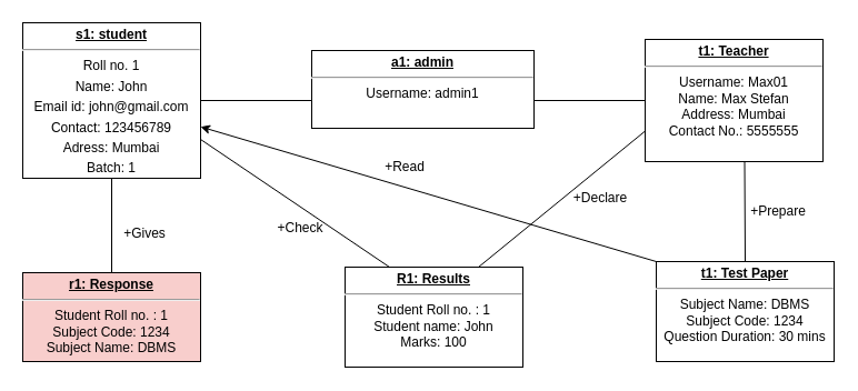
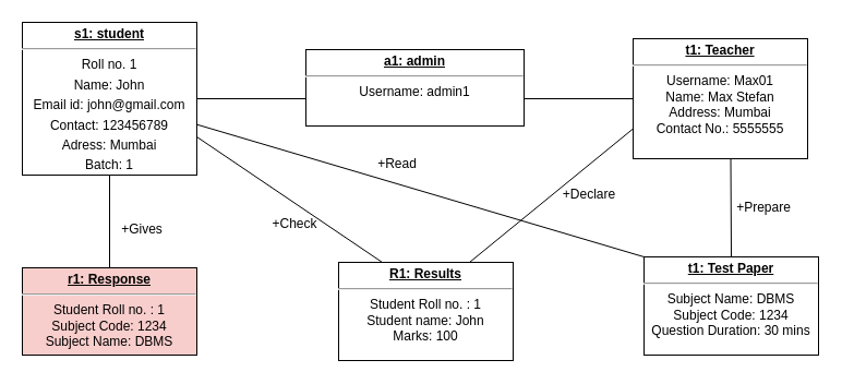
  <mxCell id="0" />
  <mxCell id="1" parent="0" />
  <mxCell id="2" value="&lt;p style=&quot;margin: 0px ; margin-top: 4px ; text-align: center ; text-decoration: underline&quot;&gt;&lt;b&gt;s1: student&lt;/b&gt;&lt;/p&gt;&lt;hr&gt;&lt;p style=&quot;margin: 4px 0px 0px ; text-align: center&quot;&gt;Roll no. 1&lt;/p&gt;&lt;p style=&quot;margin: 4px 0px 0px ; text-align: center&quot;&gt;Name: John&lt;/p&gt;&lt;p style=&quot;margin: 4px 0px 0px ; text-align: center&quot;&gt;Email id: john@gmail.com&lt;/p&gt;&lt;p style=&quot;margin: 4px 0px 0px ; text-align: center&quot;&gt;Contact: 123456789&lt;/p&gt;&lt;p style=&quot;margin: 4px 0px 0px ; text-align: center&quot;&gt;Adress: Mumbai&lt;/p&gt;&lt;p style=&quot;margin: 4px 0px 0px ; text-align: center&quot;&gt;Batch: 1&lt;/p&gt;&lt;p style=&quot;margin: 0px ; margin-top: 4px ; text-align: center ; text-decoration: underline&quot;&gt;&lt;br&gt;&lt;/p&gt;" style="verticalAlign=top;align=left;overflow=fill;fontSize=12;fontFamily=Helvetica;html=1;" parent="1" vertex="1"><mxGeometry x="20" y="20" width="160" height="140" as="geometry" /></mxCell>
  <mxCell id="3" value="&lt;p style=&quot;margin: 4px 0px 0px ; text-decoration: underline&quot;&gt;&lt;b&gt;a1: admin&lt;/b&gt;&lt;/p&gt;&lt;hr&gt;Username: admin1&lt;br&gt;" style="verticalAlign=top;align=center;overflow=fill;fontSize=12;fontFamily=Helvetica;html=1;" parent="1" vertex="1"><mxGeometry x="280" y="45" width="200" height="70" as="geometry" /></mxCell>
  <mxCell id="4" style="edgeStyle=orthogonalEdgeStyle;rounded=0;orthogonalLoop=1;jettySize=auto;html=1;exitX=0.5;exitY=1;exitDx=0;exitDy=0;" parent="1" source="3" target="3" edge="1"><mxGeometry relative="1" as="geometry" /></mxCell>
  <mxCell id="5" value="&lt;p style=&quot;margin: 0px ; margin-top: 4px ; text-align: center ; text-decoration: underline&quot;&gt;&lt;b&gt;t1: Teacher&lt;/b&gt;&lt;/p&gt;&lt;hr style=&quot;text-align: center&quot;&gt;&lt;div style=&quot;text-align: center&quot;&gt;&lt;span&gt;Username: Max01&lt;/span&gt;&lt;/div&gt;&lt;div style=&quot;text-align: center&quot;&gt;&lt;span&gt;Name: Max Stefan&lt;/span&gt;&lt;/div&gt;&lt;div style=&quot;text-align: center&quot;&gt;&lt;span&gt;Address: Mumbai&lt;/span&gt;&lt;/div&gt;&lt;div style=&quot;text-align: center&quot;&gt;&lt;span&gt;Contact No.: 5555555&lt;/span&gt;&lt;/div&gt;&lt;div style=&quot;text-align: center&quot;&gt;&lt;span&gt;&lt;br&gt;&lt;/span&gt;&lt;/div&gt;&lt;div style=&quot;text-align: center&quot;&gt;&lt;span&gt;&lt;br&gt;&lt;/span&gt;&lt;/div&gt;" style="verticalAlign=top;align=left;overflow=fill;fontSize=12;fontFamily=Helvetica;html=1;" parent="1" vertex="1"><mxGeometry x="580" y="35" width="160" height="110" as="geometry" /></mxCell>
  <mxCell id="6" value="" style="line;strokeWidth=1;fillColor=none;align=left;verticalAlign=middle;spacingTop=-1;spacingLeft=3;spacingRight=3;rotatable=0;labelPosition=right;points=[];portConstraint=eastwest;" parent="1" vertex="1"><mxGeometry x="180" y="86" width="100" height="8" as="geometry" /></mxCell>
  <mxCell id="7" value="" style="line;strokeWidth=1;fillColor=none;align=left;verticalAlign=middle;spacingTop=-1;spacingLeft=3;spacingRight=3;rotatable=0;labelPosition=right;points=[];portConstraint=eastwest;" parent="1" vertex="1"><mxGeometry x="480" y="86" width="100" height="8" as="geometry" /></mxCell>
  <mxCell id="8" value="&lt;p style=&quot;margin: 0px ; margin-top: 4px ; text-align: center ; text-decoration: underline&quot;&gt;&lt;b&gt;t1: Test Paper&lt;/b&gt;&lt;/p&gt;&lt;hr&gt;&lt;div style=&quot;text-align: center&quot;&gt;&lt;span&gt;Subject Name: DBMS&lt;/span&gt;&lt;/div&gt;&lt;div style=&quot;text-align: center&quot;&gt;&lt;span&gt;Subject Code: 1234&lt;/span&gt;&lt;/div&gt;&lt;div style=&quot;text-align: center&quot;&gt;&lt;span&gt;Question Duration: 30 mins&lt;/span&gt;&lt;/div&gt;" style="verticalAlign=top;align=left;overflow=fill;fontSize=12;fontFamily=Helvetica;html=1;" parent="1" vertex="1"><mxGeometry x="590" y="235" width="160" height="90" as="geometry" /></mxCell>
  <mxCell id="9" value="&lt;p style=&quot;margin: 0px ; margin-top: 4px ; text-align: center ; text-decoration: underline&quot;&gt;&lt;b&gt;r1: Response&lt;/b&gt;&lt;/p&gt;&lt;hr style=&quot;text-align: center&quot;&gt;&lt;div style=&quot;text-align: center&quot;&gt;&lt;span&gt;Student Roll no. : 1&lt;/span&gt;&lt;/div&gt;&lt;div style=&quot;text-align: center&quot;&gt;&lt;span&gt;Subject Code: 1234&lt;/span&gt;&lt;/div&gt;&lt;div style=&quot;text-align: center&quot;&gt;&lt;span&gt;Subject Name: DBMS&lt;/span&gt;&lt;/div&gt;&lt;div style=&quot;text-align: center&quot;&gt;&lt;span&gt;&lt;br&gt;&lt;/span&gt;&lt;/div&gt;" style="verticalAlign=top;align=left;overflow=fill;fontSize=12;fontFamily=Helvetica;html=1;fillColor=#f8cecc;" parent="1" vertex="1"><mxGeometry x="20" y="245" width="160" height="80" as="geometry" /></mxCell>
  <mxCell id="10" value="&lt;p style=&quot;margin: 0px ; margin-top: 4px ; text-align: center ; text-decoration: underline&quot;&gt;&lt;b&gt;R1: Results&lt;/b&gt;&lt;/p&gt;&lt;hr style=&quot;text-align: center&quot;&gt;&lt;div style=&quot;text-align: center&quot;&gt;&lt;span&gt;Student Roll no. : 1&lt;/span&gt;&lt;/div&gt;&lt;div style=&quot;text-align: center&quot;&gt;&lt;span&gt;Student name: John&lt;/span&gt;&lt;/div&gt;&lt;div style=&quot;text-align: center&quot;&gt;&lt;span&gt;Marks: 100&lt;/span&gt;&lt;/div&gt;" style="verticalAlign=top;align=left;overflow=fill;fontSize=12;fontFamily=Helvetica;html=1;" parent="1" vertex="1"><mxGeometry x="310" y="240" width="160" height="90" as="geometry" /></mxCell>
  <mxCell id="11" value="" style="endArrow=none;html=1;edgeStyle=orthogonalEdgeStyle;rounded=0;exitX=0.5;exitY=1;exitDx=0;exitDy=0;entryX=0.5;entryY=0;entryDx=0;entryDy=0;" parent="1" source="2" target="9" edge="1"><mxGeometry relative="1" as="geometry"><mxPoint x="40" y="195" as="sourcePoint" /><mxPoint x="190" y="195" as="targetPoint" /></mxGeometry></mxCell>
  <mxCell id="12" value="" style="endArrow=none;html=1;edgeStyle=orthogonalEdgeStyle;rounded=0;exitX=0.5;exitY=1;exitDx=0;exitDy=0;entryX=0.5;entryY=0;entryDx=0;entryDy=0;" parent="1" target="8" edge="1"><mxGeometry relative="1" as="geometry"><mxPoint x="669.5" y="145" as="sourcePoint" /><mxPoint x="669.5" y="230" as="targetPoint" /></mxGeometry></mxCell>
  <mxCell id="13" value="" style="endArrow=none;html=1;rounded=0;exitX=1;exitY=0.75;exitDx=0;exitDy=0;entryX=0.25;entryY=0;entryDx=0;entryDy=0;" parent="1" source="2" target="10" edge="1"><mxGeometry width="50" height="50" relative="1" as="geometry"><mxPoint x="240" y="175" as="sourcePoint" /><mxPoint x="290" y="125" as="targetPoint" /></mxGeometry></mxCell>
  <mxCell id="14" value="" style="endArrow=none;html=1;rounded=0;exitX=0;exitY=0.75;exitDx=0;exitDy=0;entryX=0.75;entryY=0;entryDx=0;entryDy=0;" parent="1" source="5" target="10" edge="1"><mxGeometry width="50" height="50" relative="1" as="geometry"><mxPoint x="190" y="100" as="sourcePoint" /><mxPoint x="390" y="215" as="targetPoint" /></mxGeometry></mxCell>
  <mxCell id="15" value="+Check" style="text;html=1;strokeColor=none;fillColor=none;align=center;verticalAlign=middle;whiteSpace=wrap;rounded=0;" parent="1" vertex="1"><mxGeometry x="240" y="190" width="60" height="30" as="geometry" /></mxCell>
  <mxCell id="16" value="+Gives" style="text;html=1;strokeColor=none;fillColor=none;align=center;verticalAlign=middle;whiteSpace=wrap;rounded=0;" vertex="1" parent="1"><mxGeometry x="100" y="195" width="60" height="30" as="geometry" /></mxCell>
  <mxCell id="17" value="+Declare" style="text;html=1;strokeColor=none;fillColor=none;align=center;verticalAlign=middle;whiteSpace=wrap;rounded=0;" vertex="1" parent="1"><mxGeometry x="510" y="165" width="60" height="25" as="geometry" /></mxCell>
- <mxCell id="18" value="" style="endArrow=classic;html=1;rounded=0;exitX=0;exitY=0;exitDx=0;exitDy=0;" edge="1" parent="1" source="8" target="2"><mxGeometry width="50" height="50" relative="1" as="geometry"><mxPoint x="340" y="225" as="sourcePoint" /><mxPoint x="390" y="175" as="targetPoint" /></mxGeometry></mxCell>
+ <mxCell id="18" value="" style="endArrow=none;html=1;rounded=0;exitX=0;exitY=0;exitDx=0;exitDy=0;" edge="1" parent="1" source="8" target="2"><mxGeometry width="50" height="50" relative="1" as="geometry"><mxPoint x="340" y="225" as="sourcePoint" /><mxPoint x="390" y="175" as="targetPoint" /></mxGeometry></mxCell>
  <mxCell id="19" value="+Prepare" style="text;html=1;strokeColor=none;fillColor=none;align=center;verticalAlign=middle;whiteSpace=wrap;rounded=0;" vertex="1" parent="1"><mxGeometry x="670" y="175" width="60" height="30" as="geometry" /></mxCell>
  <mxCell id="20" value="+Read" style="text;html=1;strokeColor=none;fillColor=none;align=center;verticalAlign=middle;whiteSpace=wrap;rounded=0;" vertex="1" parent="1"><mxGeometry x="334" y="135" width="60" height="30" as="geometry" /></mxCell>
